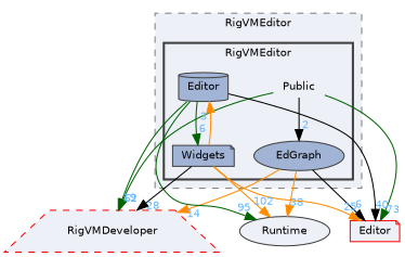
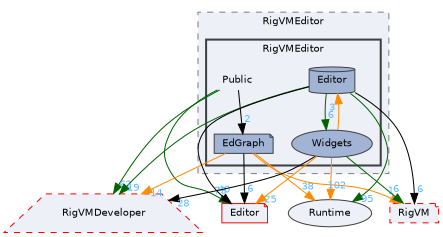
  digraph {
    compound=true
    node [fontname=Helvetica fontsize=10 shape=note color=grey25 fillcolor="#edf0f7" style=filled]
    edge [color=darkgreen fontcolor=steelblue1 fontname=Helvetica fontsize=10 headlabel=6 labeldistance=1.5 labelfontname=Helvetica labelfontsize=10]
    n1 [height=0.2 label=Public shape=plaintext width=0.4 color="" fillcolor="" style=""]
-   n2 [fillcolor="#a2b4d6" height=0.2 label=EdGraph shape=ellipse width=0.4]
+   n2 [fillcolor="#a2b4d6" height=0.2 label=EdGraph width=0.4]
    n3 [fillcolor="#a2b4d6" height=0.2 label=Editor shape=cylinder width=0.4]
-   n4 [fillcolor="#a2b4d6" height=0.2 label=Widgets width=0.4]
+   n4 [fillcolor="#a2b4d6" height=0.2 label=Widgets shape=ellipse width=0.4]
    n5 [color=red height=0.2 label=RigVMDeveloper shape=trapezium style="filled,dashed" width=0.4]
    n6 [color=red height=0.2 label=Editor width=0.4]
    n7 [height=0.2 label=Runtime shape=ellipse width=0.4]
+   n8 [color=red height=0.2 label=RigVM style="filled,dashed" width=0.4]
    subgraph cluster_1 {
      bgcolor="#edf0f7"
      fontname=Helvetica
      fontsize=10
      label=RigVMEditor
      pencolor=grey50
      style="filled,dashed"
      subgraph cluster_2 {
        bgcolor="#edf0f7"
        fontname=Helvetica
        fontsize=10
        label=RigVMEditor
        pencolor=grey25
        style="filled,bold"
        n1
        n2
        n3
        n4
      }
    }
    n1 -> n2 [color=black headlabel=2]
    n1 -> n5 [headlabel=62]
    n1 -> n6 [headlabel=73]
    n2 -> n5 [color=darkorange headlabel=14]
    n2 -> n6 [color=black]
    n2 -> n7 [color=darkorange headlabel=38]
+   n2 -> n8 [color=darkorange headlabel=1]
    n3 -> n4
    n3 -> n5 [headlabel=19]
    n3 -> n6 [color=black headlabel=40]
    n3 -> n7 [headlabel=95]
+   n3 -> n8 [color=black]
    n4 -> n3 [color=darkorange headlabel=3]
    n4 -> n5 [color=black headlabel=28]
    n4 -> n6 [color=darkorange headlabel=25]
    n4 -> n7 [color=darkorange headlabel=102]
+   n4 -> n8
  }
